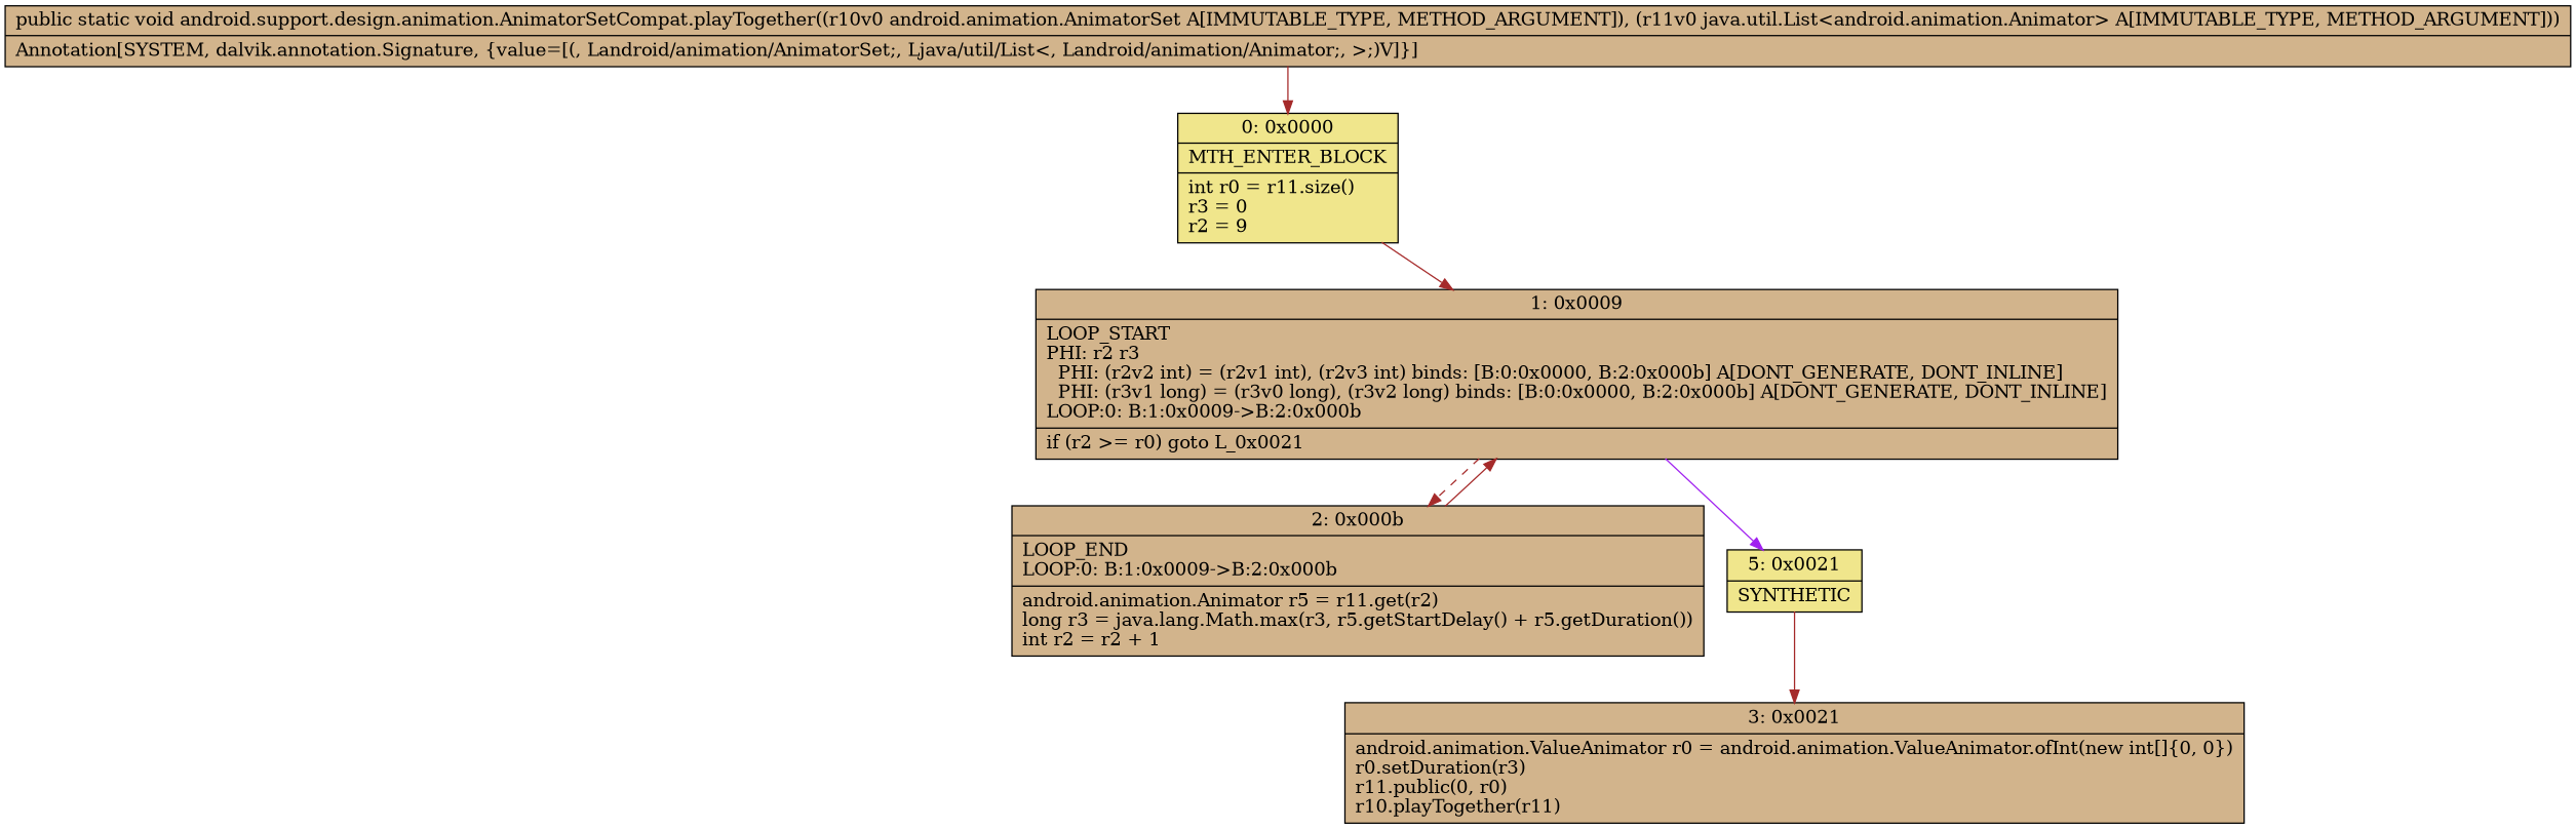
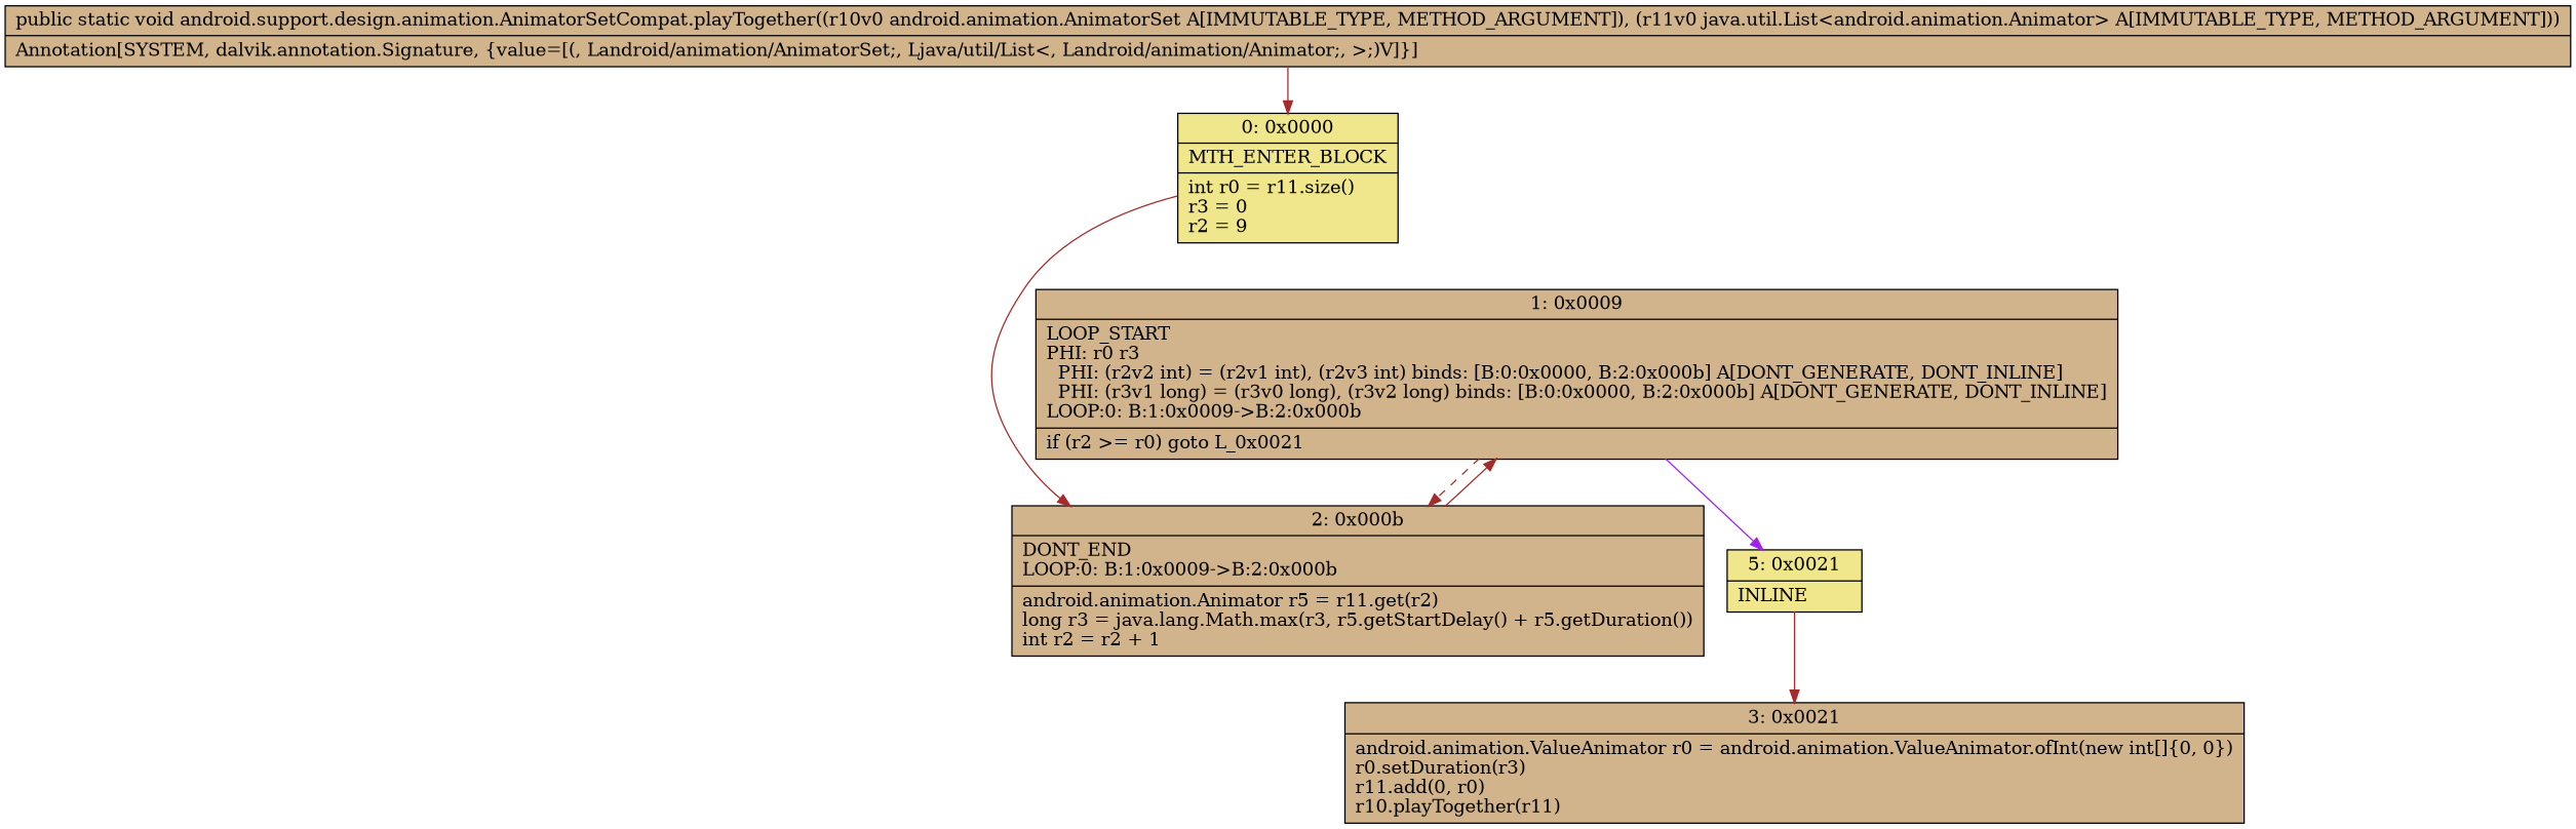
  digraph {
    node [fillcolor=tan shape=record style=filled]
    edge [color=brown]
    n1 [fillcolor=khaki label="{0\:\ 0x0000|MTH_ENTER_BLOCK\l|int r0 = r11.size()\lr3 = 0\lr2 = 9\l}"]
-   n2 [label="{1\:\ 0x0009|LOOP_START\lPHI: r2 r3 \l  PHI: (r2v2 int) = (r2v1 int), (r2v3 int) binds: [B:0:0x0000, B:2:0x000b] A[DONT_GENERATE, DONT_INLINE]\l  PHI: (r3v1 long) = (r3v0 long), (r3v2 long) binds: [B:0:0x0000, B:2:0x000b] A[DONT_GENERATE, DONT_INLINE]\lLOOP:0: B:1:0x0009\-\>B:2:0x000b\l|if (r2 \>= r0) goto L_0x0021\l}"]
-   n3 [label="{2\:\ 0x000b|LOOP_END\lLOOP:0: B:1:0x0009\-\>B:2:0x000b\l|android.animation.Animator r5 = r11.get(r2)\llong r3 = java.lang.Math.max(r3, r5.getStartDelay() + r5.getDuration())\lint r2 = r2 + 1\l}"]
-   n4 [fillcolor=khaki label="{5\:\ 0x0021|SYNTHETIC\l}"]
-   n5 [label="{3\:\ 0x0021|android.animation.ValueAnimator r0 = android.animation.ValueAnimator.ofInt(new int[]\{0, 0\})\lr0.setDuration(r3)\lr11.public(0, r0)\lr10.playTogether(r11)\l}"]
+   n2 [label="{1\:\ 0x0009|LOOP_START\lPHI: r0 r3 \l  PHI: (r2v2 int) = (r2v1 int), (r2v3 int) binds: [B:0:0x0000, B:2:0x000b] A[DONT_GENERATE, DONT_INLINE]\l  PHI: (r3v1 long) = (r3v0 long), (r3v2 long) binds: [B:0:0x0000, B:2:0x000b] A[DONT_GENERATE, DONT_INLINE]\lLOOP:0: B:1:0x0009\-\>B:2:0x000b\l|if (r2 \>= r0) goto L_0x0021\l}"]
+   n3 [label="{2\:\ 0x000b|DONT_END\lLOOP:0: B:1:0x0009\-\>B:2:0x000b\l|android.animation.Animator r5 = r11.get(r2)\llong r3 = java.lang.Math.max(r3, r5.getStartDelay() + r5.getDuration())\lint r2 = r2 + 1\l}"]
+   n4 [fillcolor=khaki label="{5\:\ 0x0021|INLINE\l}"]
+   n5 [label="{3\:\ 0x0021|android.animation.ValueAnimator r0 = android.animation.ValueAnimator.ofInt(new int[]\{0, 0\})\lr0.setDuration(r3)\lr11.add(0, r0)\lr10.playTogether(r11)\l}"]
    n6 [label="{public static void android.support.design.animation.AnimatorSetCompat.playTogether((r10v0 android.animation.AnimatorSet A[IMMUTABLE_TYPE, METHOD_ARGUMENT]), (r11v0 java.util.List\<android.animation.Animator\> A[IMMUTABLE_TYPE, METHOD_ARGUMENT]))  | Annotation[SYSTEM, dalvik.annotation.Signature, \{value=[(, Landroid\/animation\/AnimatorSet;, Ljava\/util\/List\<, Landroid\/animation\/Animator;, \>;)V]\}]\l}"]
-   n1 -> n2
+   n1 -> n3
    n2 -> n3 [style=dashed]
    n2 -> n4 [color=purple]
    n3 -> n2
    n4 -> n5
    n6 -> n1
  }
